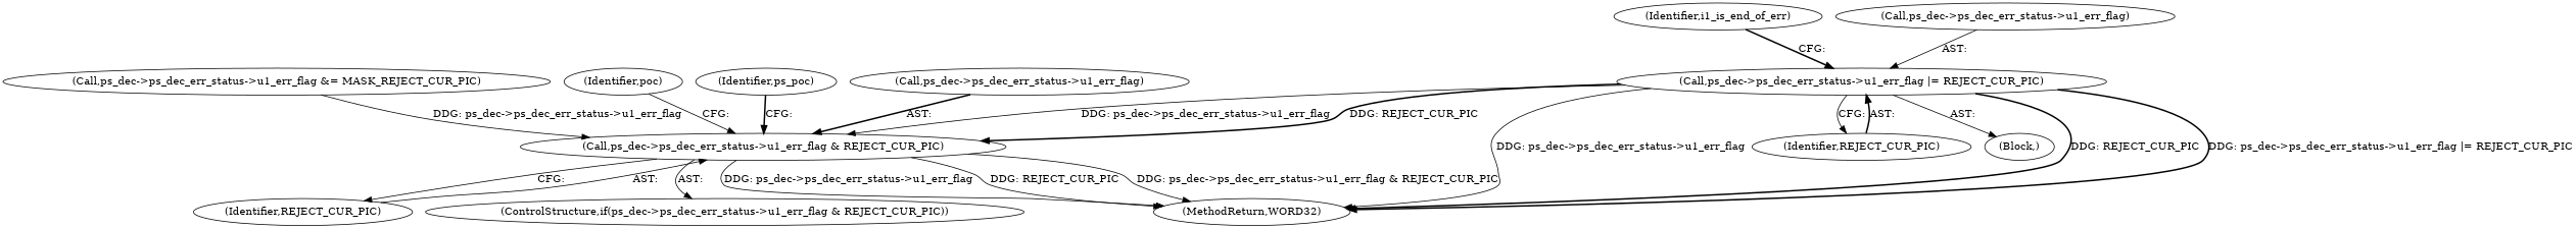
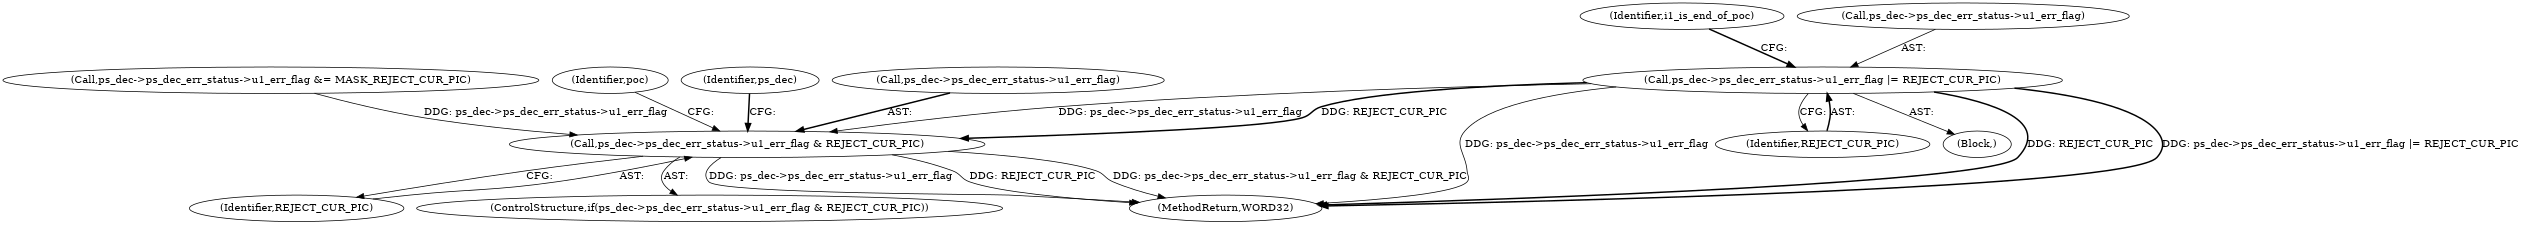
  digraph {
    edge [style=solid]
    n1 [label="(Call,ps_dec->ps_dec_err_status->u1_err_flag |= REJECT_CUR_PIC)"]
    n2 [label="(Call,ps_dec->ps_dec_err_status->u1_err_flag & REJECT_CUR_PIC)"]
    n3 [label="(MethodReturn,WORD32)"]
    n4 [label="(Identifier,REJECT_CUR_PIC)"]
    n5 [label="(Block,)"]
    n6 [label="(Identifier,REJECT_CUR_PIC)"]
    n7 [label="(ControlStructure,if(ps_dec->ps_dec_err_status->u1_err_flag & REJECT_CUR_PIC))"]
    n8 [label="(Call,ps_dec->ps_dec_err_status->u1_err_flag &= MASK_REJECT_CUR_PIC)"]
    n9 [label="(Identifier,poc)"]
-   n10 [label="(Identifier,i1_is_end_of_err)"]
+   n10 [label="(Identifier,i1_is_end_of_poc)"]
    n11 [label="(Call,ps_dec->ps_dec_err_status->u1_err_flag)"]
-   n12 [label="(Identifier,ps_poc)"]
+   n12 [label="(Identifier,ps_dec)"]
    n13 [label="(Call,ps_dec->ps_dec_err_status->u1_err_flag)"]
    n1 -> n2 [label="DDG: ps_dec->ps_dec_err_status->u1_err_flag"]
    n1 -> n2 [label="DDG: REJECT_CUR_PIC" style=bold]
    n1 -> n3 [label="DDG: REJECT_CUR_PIC" style=bold]
    n1 -> n3 [label="DDG: ps_dec->ps_dec_err_status->u1_err_flag |= REJECT_CUR_PIC" style=bold]
    n1 -> n3 [label="DDG: ps_dec->ps_dec_err_status->u1_err_flag"]
    n1 -> n4 [label="CFG: "]
    n1 -> n5 [label="AST: "]
    n2 -> n3 [label="DDG: ps_dec->ps_dec_err_status->u1_err_flag"]
    n2 -> n3 [label="DDG: REJECT_CUR_PIC"]
    n2 -> n3 [label="DDG: ps_dec->ps_dec_err_status->u1_err_flag & REJECT_CUR_PIC"]
    n2 -> n6 [label="CFG: "]
    n2 -> n7 [label="AST: "]
    n4 -> n1 [label="AST: " style=bold]
    n6 -> n2 [label="AST: "]
    n8 -> n2 [label="DDG: ps_dec->ps_dec_err_status->u1_err_flag"]
    n9 -> n2 [label="CFG: "]
    n10 -> n1 [label="CFG: " style=bold]
    n11 -> n1 [label="AST: "]
    n12 -> n2 [label="CFG: " style=bold]
    n13 -> n2 [label="AST: " style=bold]
  }
